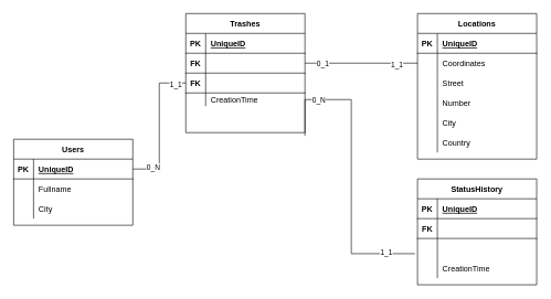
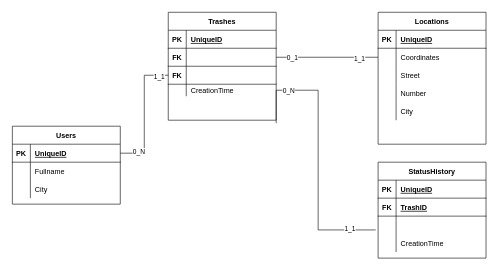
  <mxCell id="0" />
  <mxCell id="1" parent="0" />
  <mxCell id="2" value="Trashes" style="shape=table;startSize=30;container=1;collapsible=1;childLayout=tableLayout;fixedRows=1;rowLines=0;fontStyle=1;align=center;resizeLast=1;columnLines=1;comic=0;" vertex="1" parent="1"><mxGeometry x="280" y="20" width="180" height="180" as="geometry"><mxRectangle x="270" y="280" width="80" height="30" as="alternateBounds" /></mxGeometry></mxCell>
  <mxCell id="3" value="" style="shape=partialRectangle;collapsible=0;dropTarget=0;pointerEvents=0;fillColor=none;top=0;left=0;bottom=1;right=0;points=[[0,0.5],[1,0.5]];portConstraint=eastwest;" vertex="1" parent="2"><mxGeometry y="30" width="180" height="30" as="geometry" /></mxCell>
  <mxCell id="4" value="PK" style="shape=partialRectangle;connectable=0;fillColor=none;top=0;left=0;bottom=0;right=0;fontStyle=1;overflow=hidden;" vertex="1" parent="3"><mxGeometry width="30" height="30" as="geometry" /></mxCell>
  <mxCell id="5" value="UniqueID" style="shape=partialRectangle;connectable=0;fillColor=none;top=0;left=0;bottom=0;right=0;align=left;spacingLeft=6;fontStyle=5;overflow=hidden;" vertex="1" parent="3"><mxGeometry x="30" width="150" height="30" as="geometry" /></mxCell>
  <mxCell id="6" value="" style="shape=partialRectangle;collapsible=0;dropTarget=0;pointerEvents=0;fillColor=none;top=0;left=0;bottom=1;right=0;points=[[0,0.5],[1,0.5]];portConstraint=eastwest;" vertex="1" parent="2"><mxGeometry y="60" width="180" height="30" as="geometry" /></mxCell>
  <mxCell id="7" value="FK" style="shape=partialRectangle;connectable=0;fillColor=none;top=0;left=0;bottom=0;right=0;fontStyle=1;overflow=hidden;" vertex="1" parent="6"><mxGeometry width="30" height="30" as="geometry" /></mxCell>
  <mxCell id="8" value="" style="shape=partialRectangle;collapsible=0;dropTarget=0;pointerEvents=0;fillColor=none;top=0;left=0;bottom=1;right=0;points=[[0,0.5],[1,0.5]];portConstraint=eastwest;" vertex="1" parent="2"><mxGeometry y="90" width="180" height="30" as="geometry" /></mxCell>
  <mxCell id="9" value="FK" style="shape=partialRectangle;connectable=0;fillColor=none;top=0;left=0;bottom=0;right=0;fontStyle=1;overflow=hidden;" vertex="1" parent="8"><mxGeometry width="30" height="30" as="geometry" /></mxCell>
  <mxCell id="10" value="" style="shape=partialRectangle;collapsible=0;dropTarget=0;pointerEvents=0;fillColor=none;top=0;left=0;bottom=0;right=0;points=[[0,0.5],[1,0.5]];portConstraint=eastwest;" vertex="1" parent="2"><mxGeometry y="120" width="180" height="20" as="geometry" /></mxCell>
  <mxCell id="11" value="" style="shape=partialRectangle;connectable=0;fillColor=none;top=0;left=0;bottom=0;right=0;editable=1;overflow=hidden;" vertex="1" parent="10"><mxGeometry width="30" height="20" as="geometry" /></mxCell>
  <mxCell id="12" value="CreationTime" style="shape=partialRectangle;connectable=0;fillColor=none;top=0;left=0;bottom=0;right=0;align=left;spacingLeft=6;overflow=hidden;" vertex="1" parent="10"><mxGeometry x="30" width="150" height="20" as="geometry" /></mxCell>
  <mxCell id="13" value="Locations" style="shape=table;startSize=30;container=1;collapsible=1;childLayout=tableLayout;fixedRows=1;rowLines=0;fontStyle=1;align=center;resizeLast=1;" vertex="1" parent="1"><mxGeometry x="630" y="20" width="180" height="220" as="geometry" /></mxCell>
  <mxCell id="14" value="" style="shape=partialRectangle;collapsible=0;dropTarget=0;pointerEvents=0;fillColor=none;top=0;left=0;bottom=1;right=0;points=[[0,0.5],[1,0.5]];portConstraint=eastwest;" vertex="1" parent="13"><mxGeometry y="30" width="180" height="30" as="geometry" /></mxCell>
  <mxCell id="15" value="PK" style="shape=partialRectangle;connectable=0;fillColor=none;top=0;left=0;bottom=0;right=0;fontStyle=1;overflow=hidden;" vertex="1" parent="14"><mxGeometry width="30" height="30" as="geometry" /></mxCell>
  <mxCell id="16" value="UniqueID" style="shape=partialRectangle;connectable=0;fillColor=none;top=0;left=0;bottom=0;right=0;align=left;spacingLeft=6;fontStyle=5;overflow=hidden;" vertex="1" parent="14"><mxGeometry x="30" width="150" height="30" as="geometry" /></mxCell>
  <mxCell id="17" value="" style="shape=partialRectangle;collapsible=0;dropTarget=0;pointerEvents=0;fillColor=none;top=0;left=0;bottom=0;right=0;points=[[0,0.5],[1,0.5]];portConstraint=eastwest;" vertex="1" parent="13"><mxGeometry y="60" width="180" height="30" as="geometry" /></mxCell>
  <mxCell id="18" value="" style="shape=partialRectangle;connectable=0;fillColor=none;top=0;left=0;bottom=0;right=0;editable=1;overflow=hidden;" vertex="1" parent="17"><mxGeometry width="30" height="30" as="geometry" /></mxCell>
  <mxCell id="19" value="Coordinates" style="shape=partialRectangle;connectable=0;fillColor=none;top=0;left=0;bottom=0;right=0;align=left;spacingLeft=6;overflow=hidden;" vertex="1" parent="17"><mxGeometry x="30" width="150" height="30" as="geometry" /></mxCell>
  <mxCell id="20" value="" style="shape=partialRectangle;collapsible=0;dropTarget=0;pointerEvents=0;fillColor=none;top=0;left=0;bottom=0;right=0;points=[[0,0.5],[1,0.5]];portConstraint=eastwest;" vertex="1" parent="13"><mxGeometry y="90" width="180" height="30" as="geometry" /></mxCell>
  <mxCell id="21" value="" style="shape=partialRectangle;connectable=0;fillColor=none;top=0;left=0;bottom=0;right=0;editable=1;overflow=hidden;" vertex="1" parent="20"><mxGeometry width="30" height="30" as="geometry" /></mxCell>
  <mxCell id="22" value="Street" style="shape=partialRectangle;connectable=0;fillColor=none;top=0;left=0;bottom=0;right=0;align=left;spacingLeft=6;overflow=hidden;" vertex="1" parent="20"><mxGeometry x="30" width="150" height="30" as="geometry" /></mxCell>
  <mxCell id="23" value="" style="shape=partialRectangle;collapsible=0;dropTarget=0;pointerEvents=0;fillColor=none;top=0;left=0;bottom=0;right=0;points=[[0,0.5],[1,0.5]];portConstraint=eastwest;" vertex="1" parent="13"><mxGeometry y="120" width="180" height="30" as="geometry" /></mxCell>
  <mxCell id="24" value="" style="shape=partialRectangle;connectable=0;fillColor=none;top=0;left=0;bottom=0;right=0;editable=1;overflow=hidden;" vertex="1" parent="23"><mxGeometry width="30" height="30" as="geometry" /></mxCell>
  <mxCell id="25" value="Number" style="shape=partialRectangle;connectable=0;fillColor=none;top=0;left=0;bottom=0;right=0;align=left;spacingLeft=6;overflow=hidden;" vertex="1" parent="23"><mxGeometry x="30" width="150" height="30" as="geometry" /></mxCell>
  <mxCell id="26" value="" style="shape=partialRectangle;collapsible=0;dropTarget=0;pointerEvents=0;fillColor=none;top=0;left=0;bottom=0;right=0;points=[[0,0.5],[1,0.5]];portConstraint=eastwest;" vertex="1" parent="13"><mxGeometry y="150" width="180" height="30" as="geometry" /></mxCell>
  <mxCell id="27" value="" style="shape=partialRectangle;connectable=0;fillColor=none;top=0;left=0;bottom=0;right=0;editable=1;overflow=hidden;" vertex="1" parent="26"><mxGeometry width="30" height="30" as="geometry" /></mxCell>
  <mxCell id="28" value="City" style="shape=partialRectangle;connectable=0;fillColor=none;top=0;left=0;bottom=0;right=0;align=left;spacingLeft=6;overflow=hidden;" vertex="1" parent="26"><mxGeometry x="30" width="150" height="30" as="geometry" /></mxCell>
  <mxCell id="29" value="" style="shape=partialRectangle;collapsible=0;dropTarget=0;pointerEvents=0;fillColor=none;top=0;left=0;bottom=0;right=0;points=[[0,0.5],[1,0.5]];portConstraint=eastwest;" vertex="1" parent="13"><mxGeometry y="180" width="180" height="30" as="geometry" /></mxCell>
  <mxCell id="30" value="" style="shape=partialRectangle;connectable=0;fillColor=none;top=0;left=0;bottom=0;right=0;editable=1;overflow=hidden;" vertex="1" parent="29"><mxGeometry width="30" height="30" as="geometry" /></mxCell>
- <mxCell id="31" value="Country" style="shape=partialRectangle;connectable=0;fillColor=none;top=0;left=0;bottom=0;right=0;align=left;spacingLeft=6;overflow=hidden;" vertex="1" parent="29"><mxGeometry x="30" width="150" height="30" as="geometry" /></mxCell>
  <mxCell id="32" style="edgeStyle=orthogonalEdgeStyle;rounded=0;orthogonalLoop=1;jettySize=auto;html=1;entryX=0;entryY=0.5;entryDx=0;entryDy=0;endArrow=none;endFill=0;" edge="1" parent="1" source="6" target="17"><mxGeometry relative="1" as="geometry" /></mxCell>
  <mxCell id="33" value="0_1" style="edgeLabel;html=1;align=center;verticalAlign=middle;resizable=0;points=[];" vertex="1" connectable="0" parent="32"><mxGeometry x="-0.694" relative="1" as="geometry"><mxPoint as="offset" /></mxGeometry></mxCell>
  <mxCell id="34" value="1_1" style="edgeLabel;html=1;align=center;verticalAlign=middle;resizable=0;points=[];" vertex="1" connectable="0" parent="32"><mxGeometry x="0.624" y="-2" relative="1" as="geometry"><mxPoint as="offset" /></mxGeometry></mxCell>
  <mxCell id="35" value="Users" style="shape=table;startSize=30;container=1;collapsible=1;childLayout=tableLayout;fixedRows=1;rowLines=0;fontStyle=1;align=center;resizeLast=1;" vertex="1" parent="1"><mxGeometry x="20" y="210" width="180" height="130" as="geometry" /></mxCell>
  <mxCell id="36" value="" style="shape=partialRectangle;collapsible=0;dropTarget=0;pointerEvents=0;fillColor=none;top=0;left=0;bottom=1;right=0;points=[[0,0.5],[1,0.5]];portConstraint=eastwest;" vertex="1" parent="35"><mxGeometry y="30" width="180" height="30" as="geometry" /></mxCell>
  <mxCell id="37" value="PK" style="shape=partialRectangle;connectable=0;fillColor=none;top=0;left=0;bottom=0;right=0;fontStyle=1;overflow=hidden;" vertex="1" parent="36"><mxGeometry width="30" height="30" as="geometry" /></mxCell>
  <mxCell id="38" value="UniqueID" style="shape=partialRectangle;connectable=0;fillColor=none;top=0;left=0;bottom=0;right=0;align=left;spacingLeft=6;fontStyle=5;overflow=hidden;" vertex="1" parent="36"><mxGeometry x="30" width="150" height="30" as="geometry" /></mxCell>
  <mxCell id="39" value="" style="shape=partialRectangle;collapsible=0;dropTarget=0;pointerEvents=0;fillColor=none;top=0;left=0;bottom=0;right=0;points=[[0,0.5],[1,0.5]];portConstraint=eastwest;" vertex="1" parent="35"><mxGeometry y="60" width="180" height="30" as="geometry" /></mxCell>
  <mxCell id="40" value="" style="shape=partialRectangle;connectable=0;fillColor=none;top=0;left=0;bottom=0;right=0;editable=1;overflow=hidden;" vertex="1" parent="39"><mxGeometry width="30" height="30" as="geometry" /></mxCell>
  <mxCell id="41" value="Fullname" style="shape=partialRectangle;connectable=0;fillColor=none;top=0;left=0;bottom=0;right=0;align=left;spacingLeft=6;overflow=hidden;" vertex="1" parent="39"><mxGeometry x="30" width="150" height="30" as="geometry" /></mxCell>
  <mxCell id="42" value="" style="shape=partialRectangle;collapsible=0;dropTarget=0;pointerEvents=0;fillColor=none;top=0;left=0;bottom=0;right=0;points=[[0,0.5],[1,0.5]];portConstraint=eastwest;" vertex="1" parent="35"><mxGeometry y="90" width="180" height="30" as="geometry" /></mxCell>
  <mxCell id="43" value="" style="shape=partialRectangle;connectable=0;fillColor=none;top=0;left=0;bottom=0;right=0;editable=1;overflow=hidden;" vertex="1" parent="42"><mxGeometry width="30" height="30" as="geometry" /></mxCell>
  <mxCell id="44" value="City" style="shape=partialRectangle;connectable=0;fillColor=none;top=0;left=0;bottom=0;right=0;align=left;spacingLeft=6;overflow=hidden;" vertex="1" parent="42"><mxGeometry x="30" width="150" height="30" as="geometry" /></mxCell>
  <mxCell id="45" value="StatusHistory" style="shape=table;startSize=30;container=1;collapsible=1;childLayout=tableLayout;fixedRows=1;rowLines=0;fontStyle=1;align=center;resizeLast=1;" vertex="1" parent="1"><mxGeometry x="630" y="270" width="180" height="160" as="geometry" /></mxCell>
  <mxCell id="46" value="" style="shape=partialRectangle;collapsible=0;dropTarget=0;pointerEvents=0;fillColor=none;top=0;left=0;bottom=1;right=0;points=[[0,0.5],[1,0.5]];portConstraint=eastwest;" vertex="1" parent="45"><mxGeometry y="30" width="180" height="30" as="geometry" /></mxCell>
  <mxCell id="47" value="PK" style="shape=partialRectangle;connectable=0;fillColor=none;top=0;left=0;bottom=0;right=0;fontStyle=1;overflow=hidden;" vertex="1" parent="46"><mxGeometry width="30" height="30" as="geometry" /></mxCell>
  <mxCell id="48" value="UniqueID" style="shape=partialRectangle;connectable=0;fillColor=none;top=0;left=0;bottom=0;right=0;align=left;spacingLeft=6;fontStyle=5;overflow=hidden;" vertex="1" parent="46"><mxGeometry x="30" width="150" height="30" as="geometry" /></mxCell>
  <mxCell id="49" value="" style="shape=partialRectangle;collapsible=0;dropTarget=0;pointerEvents=0;fillColor=none;top=0;left=0;bottom=1;right=0;points=[[0,0.5],[1,0.5]];portConstraint=eastwest;" vertex="1" parent="45"><mxGeometry y="60" width="180" height="30" as="geometry" /></mxCell>
  <mxCell id="50" value="FK" style="shape=partialRectangle;connectable=0;fillColor=none;top=0;left=0;bottom=0;right=0;fontStyle=1;overflow=hidden;" vertex="1" parent="49"><mxGeometry width="30" height="30" as="geometry" /></mxCell>
+ <mxCell id="51" value="TrashID" style="shape=partialRectangle;connectable=0;fillColor=none;top=0;left=0;bottom=0;right=0;align=left;spacingLeft=6;fontStyle=5;overflow=hidden;" vertex="1" parent="49"><mxGeometry x="30" width="150" height="30" as="geometry" /></mxCell>
  <mxCell id="52" value="" style="shape=partialRectangle;collapsible=0;dropTarget=0;pointerEvents=0;fillColor=none;top=0;left=0;bottom=0;right=0;points=[[0,0.5],[1,0.5]];portConstraint=eastwest;" vertex="1" parent="45"><mxGeometry y="90" width="180" height="30" as="geometry" /></mxCell>
  <mxCell id="53" value="" style="shape=partialRectangle;connectable=0;fillColor=none;top=0;left=0;bottom=0;right=0;editable=1;overflow=hidden;" vertex="1" parent="52"><mxGeometry width="30" height="30" as="geometry" /></mxCell>
  <mxCell id="54" value="" style="shape=partialRectangle;collapsible=0;dropTarget=0;pointerEvents=0;fillColor=none;top=0;left=0;bottom=0;right=0;points=[[0,0.5],[1,0.5]];portConstraint=eastwest;" vertex="1" parent="45"><mxGeometry y="120" width="180" height="30" as="geometry" /></mxCell>
  <mxCell id="55" value="" style="shape=partialRectangle;connectable=0;fillColor=none;top=0;left=0;bottom=0;right=0;editable=1;overflow=hidden;" vertex="1" parent="54"><mxGeometry width="30" height="30" as="geometry" /></mxCell>
  <mxCell id="56" value="CreationTime" style="shape=partialRectangle;connectable=0;fillColor=none;top=0;left=0;bottom=0;right=0;align=left;spacingLeft=6;overflow=hidden;" vertex="1" parent="54"><mxGeometry x="30" width="150" height="30" as="geometry" /></mxCell>
  <mxCell id="57" style="edgeStyle=orthogonalEdgeStyle;rounded=0;orthogonalLoop=1;jettySize=auto;html=1;entryX=-0.022;entryY=0.767;entryDx=0;entryDy=0;entryPerimeter=0;endArrow=none;endFill=0;" edge="1" parent="1" target="52"><mxGeometry relative="1" as="geometry"><mxPoint x="460" y="205" as="sourcePoint" /><Array as="points"><mxPoint x="460" y="150" /><mxPoint x="530" y="150" /><mxPoint x="530" y="383" /></Array></mxGeometry></mxCell>
  <mxCell id="58" value="0_N" style="edgeLabel;html=1;align=center;verticalAlign=middle;resizable=0;points=[];" vertex="1" connectable="0" parent="57"><mxGeometry x="-0.861" y="4" relative="1" as="geometry"><mxPoint x="24" y="-23" as="offset" /></mxGeometry></mxCell>
  <mxCell id="59" value="1_1" style="edgeLabel;html=1;align=center;verticalAlign=middle;resizable=0;points=[];" vertex="1" connectable="0" parent="57"><mxGeometry x="0.804" y="2" relative="1" as="geometry"><mxPoint as="offset" /></mxGeometry></mxCell>
  <mxCell id="60" style="edgeStyle=orthogonalEdgeStyle;rounded=0;orthogonalLoop=1;jettySize=auto;html=1;entryX=1;entryY=0.5;entryDx=0;entryDy=0;endArrow=none;endFill=0;" edge="1" parent="1" source="8" target="36"><mxGeometry relative="1" as="geometry" /></mxCell>
  <mxCell id="61" value="1_1" style="edgeLabel;html=1;align=center;verticalAlign=middle;resizable=0;points=[];" vertex="1" connectable="0" parent="60"><mxGeometry x="-0.848" y="2" relative="1" as="geometry"><mxPoint as="offset" /></mxGeometry></mxCell>
  <mxCell id="62" value="0_N" style="edgeLabel;html=1;align=center;verticalAlign=middle;resizable=0;points=[];" vertex="1" connectable="0" parent="60"><mxGeometry x="0.714" y="-3" relative="1" as="geometry"><mxPoint as="offset" /></mxGeometry></mxCell>
